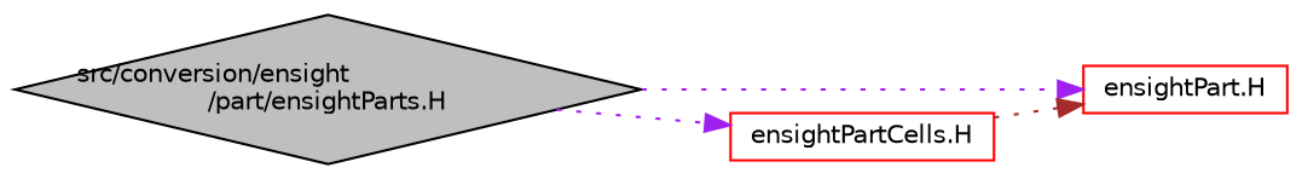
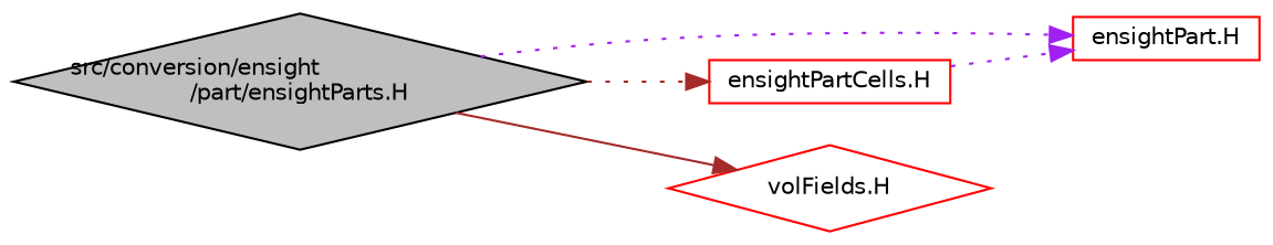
  digraph {
    rankdir=LR
    node [color=red fontname=Helvetica fontsize=10 shape=diamond]
    edge [color=purple fontname=Helvetica fontsize=10 labelfontname=Helvetica labelfontsize=10 style=dotted]
    n1 [color=black fillcolor=grey75 fontcolor=black height=0.2 label="src/conversion/ensight\l/part/ensightParts.H" style=filled width=0.4]
    n2 [height=0.2 label="ensightPart.H" shape=box width=0.4]
    n3 [height=0.2 label="ensightPartCells.H" shape=box width=0.4]
+   n4 [height=0.2 label="volFields.H" width=0.4]
    n1 -> n2
-   n1 -> n3
-   n3 -> n2 [color=brown]
+   n1 -> n3 [color=brown]
+   n1 -> n4 [color=brown style=solid]
+   n3 -> n2
  }
